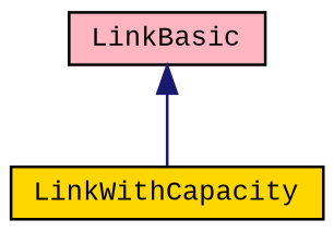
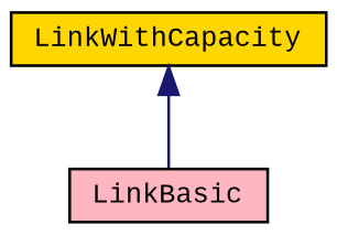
  digraph {
    fontname="Liberation Mono"
    node [color=black fontname="Liberation Mono" fontsize=10 shape=record style=filled]
    n1 [fillcolor=gold fontcolor=black height=0.2 label=LinkWithCapacity width=0.4]
    n2 [height=0.2 label=LinkBasic width=0.4 fillcolor=lightpink]
-   n2 -> n1 [color=midnightblue dir=back fontname="Liberation Mono" fontsize=10 labelfontname=Helvetica labelfontsize=10 style=solid]
+   n1 -> n2 [color=midnightblue dir=back fontname="Liberation Mono" fontsize=10 labelfontname=Helvetica labelfontsize=10 style=solid]
  }
